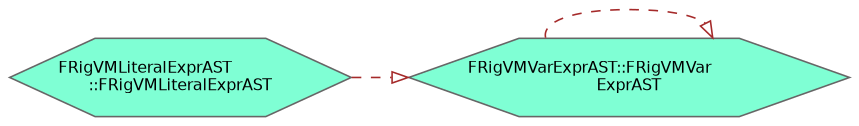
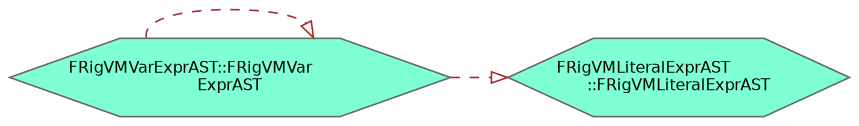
  digraph {
    rankdir=LR
    node [fillcolor=aquamarine fontname=Helvetica fontsize=10 shape=hexagon style=filled]
    edge [color=brown fontname=Helvetica fontsize=10 labelfontname=Helvetica labelfontsize=10 style=dashed arrowhead=onormal]
    n1 [color=gray40 fontcolor=black height=0.2 label="FRigVMLiteralExprAST\l::FRigVMLiteralExprAST" width=0.4]
    n2 [color=grey40 height=0.2 label="FRigVMVarExprAST::FRigVMVar\lExprAST" width=0.4]
-   n1 -> n2
+   n2 -> n1
    n2 -> n2
  }
